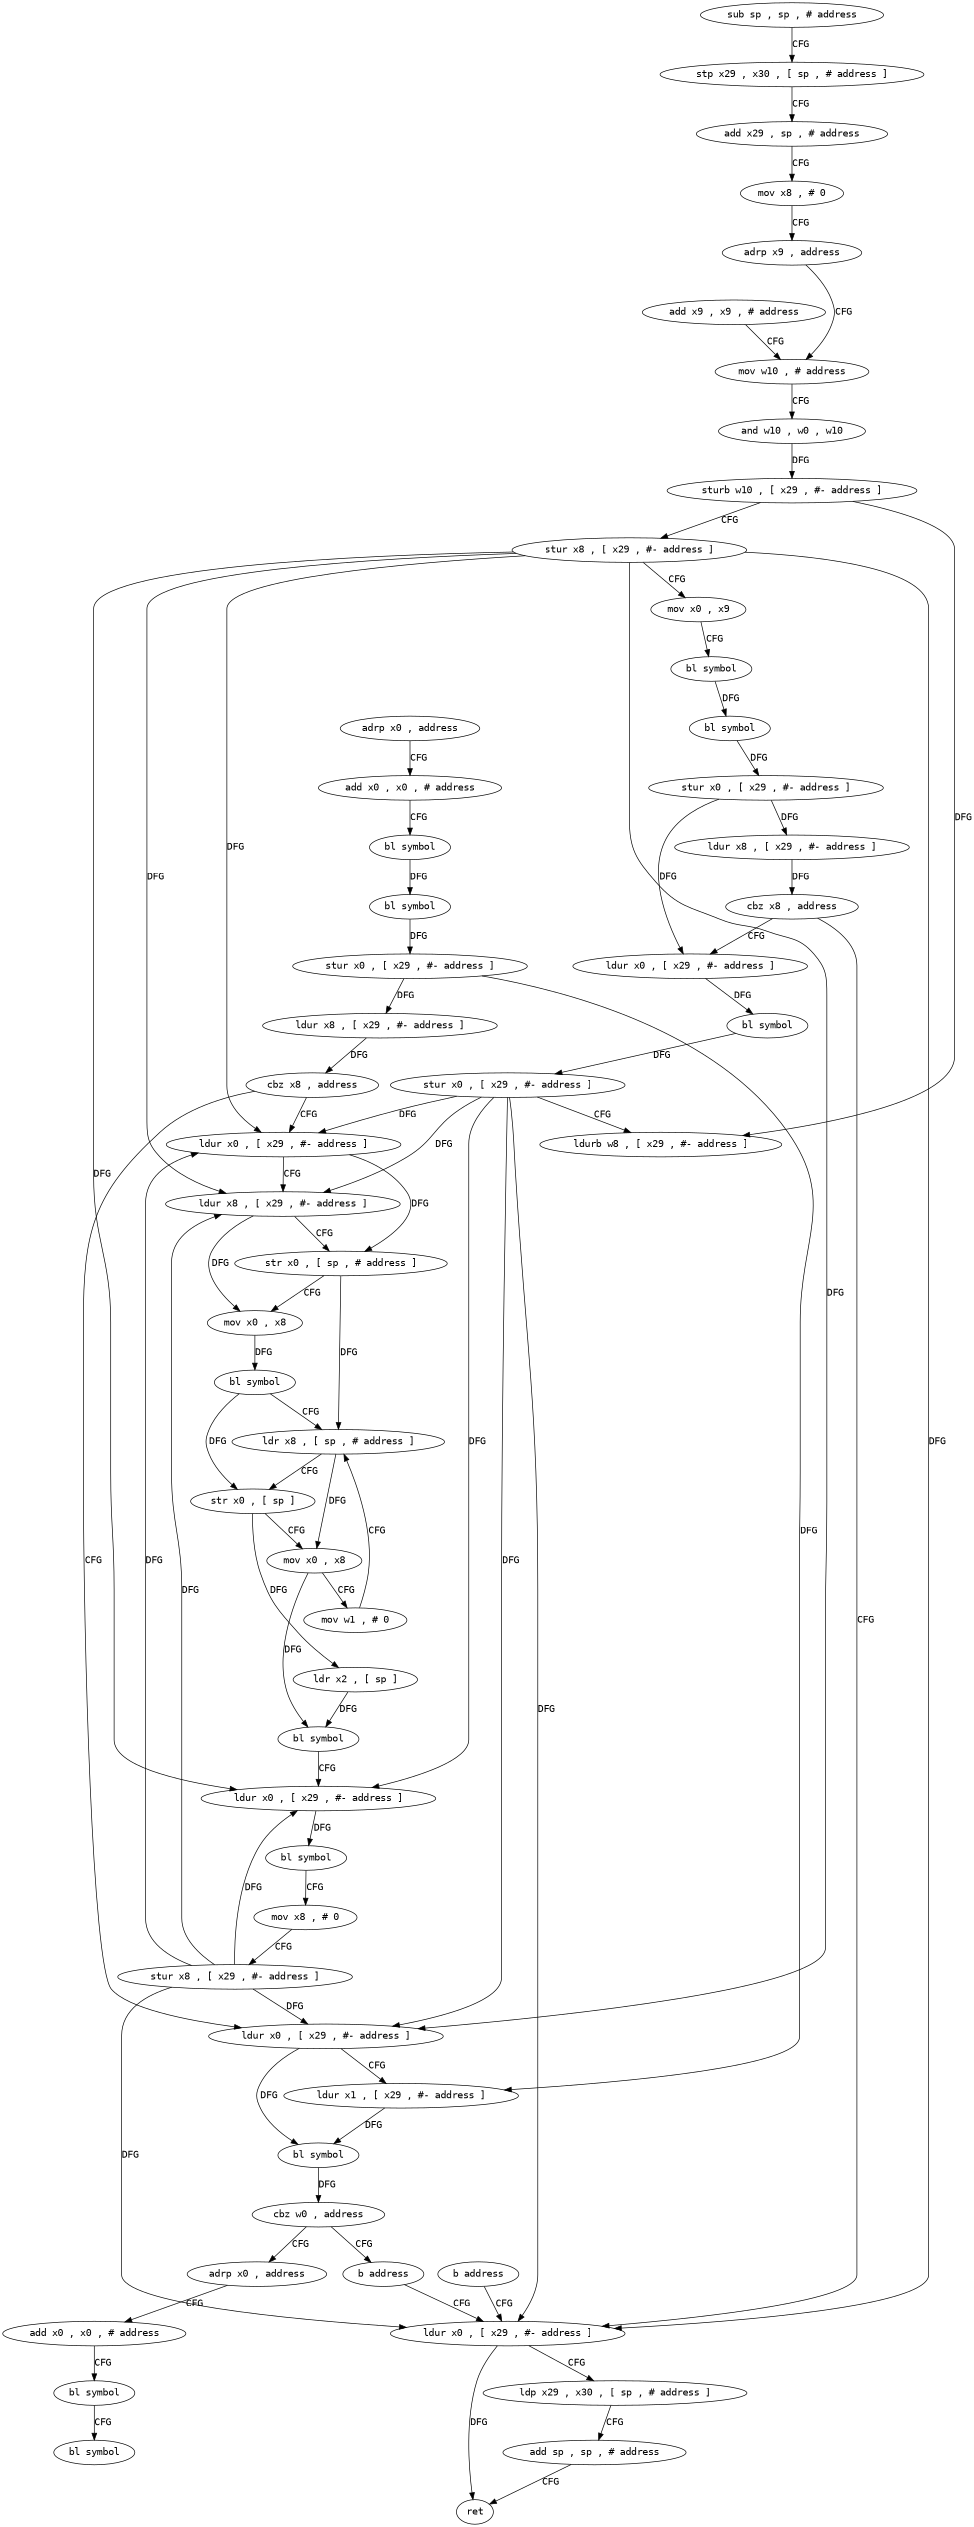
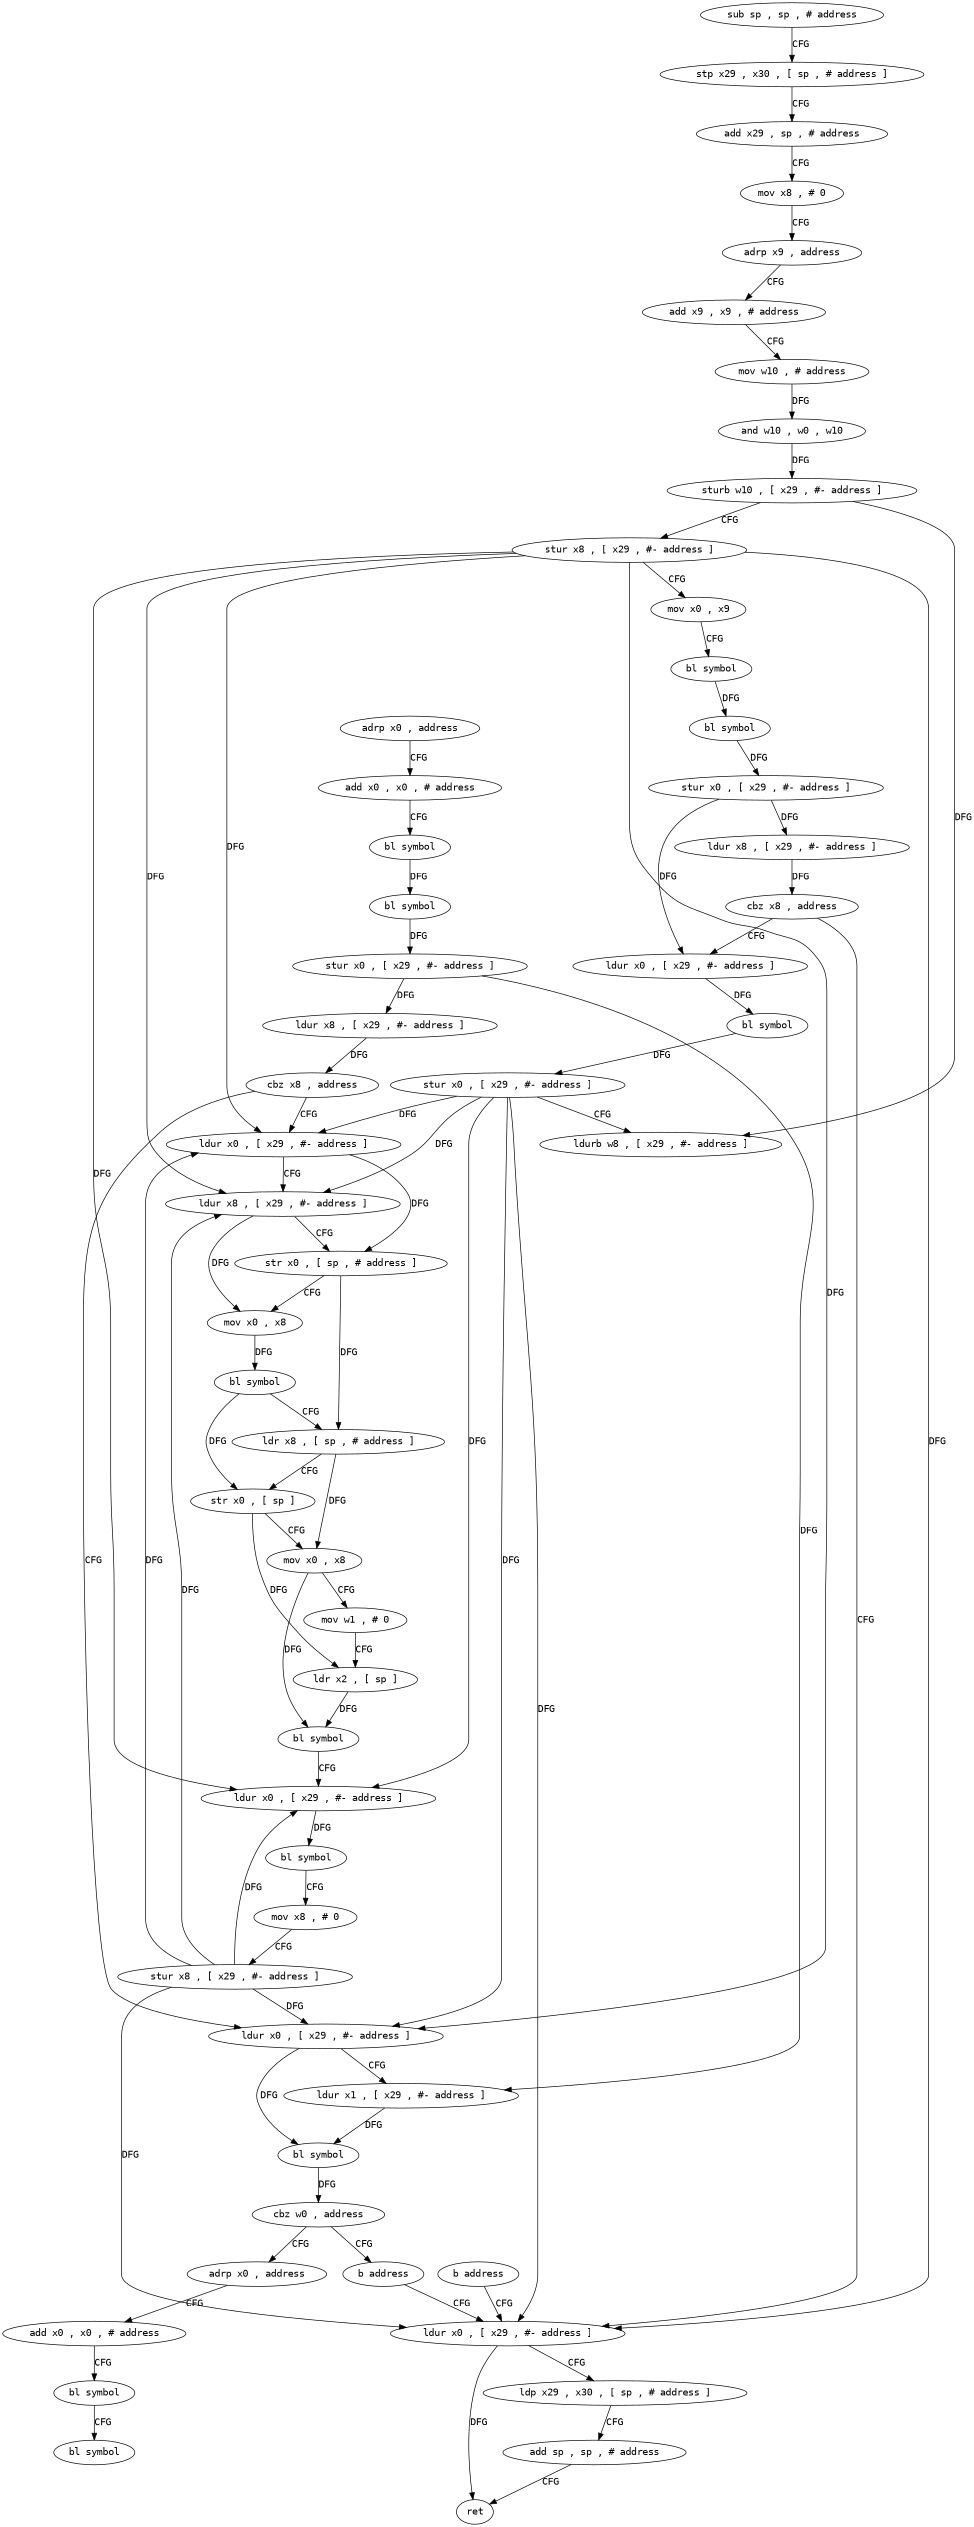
  digraph {
    fontname="DejaVu Sans Mono"
    node [fontname="DejaVu Sans Mono"]
    edge [fontname="DejaVu Sans Mono"]
    n1 [label="sub sp , sp , # address"]
    n2 [label="stp x29 , x30 , [ sp , # address ]"]
    n3 [label="add x29 , sp , # address"]
    n4 [label="mov x8 , # 0"]
    n5 [label="adrp x9 , address"]
    n6 [label="add x9 , x9 , # address"]
    n7 [label="mov w10 , # address"]
    n8 [label="and w10 , w0 , w10"]
    n9 [label="sturb w10 , [ x29 , #- address ]"]
    n10 [label="stur x8 , [ x29 , #- address ]"]
    n11 [label="ldurb w8 , [ x29 , #- address ]"]
    n12 [label="mov x0 , x9"]
    n13 [label="ldur x0 , [ x29 , #- address ]"]
    n14 [label="ldur x0 , [ x29 , #- address ]"]
    n15 [label="ldur x0 , [ x29 , #- address ]"]
    n16 [label="ldur x8 , [ x29 , #- address ]"]
    n17 [label="ldur x0 , [ x29 , #- address ]"]
    n18 [label="bl symbol"]
    n19 [label="ldp x29 , x30 , [ sp , # address ]"]
    n20 [label=ret]
    n21 [label="str x0 , [ sp , # address ]"]
    n22 [label="ldur x1 , [ x29 , #- address ]"]
    n23 [label="bl symbol"]
    n24 [label="mov x0 , x8"]
    n25 [label="bl symbol"]
    n26 [label="bl symbol"]
    n27 [label="stur x0 , [ x29 , #- address ]"]
    n28 [label="ldur x8 , [ x29 , #- address ]"]
    n29 [label="ldur x0 , [ x29 , #- address ]"]
    n30 [label="cbz x8 , address"]
    n31 [label="bl symbol"]
    n32 [label="add sp , sp , # address"]
    n33 [label="stur x0 , [ x29 , #- address ]"]
    n34 [label="adrp x0 , address"]
    n35 [label="add x0 , x0 , # address"]
    n36 [label="b address"]
    n37 [label="bl symbol"]
    n38 [label="bl symbol"]
    n39 [label="stur x0 , [ x29 , #- address ]"]
    n40 [label="ldur x8 , [ x29 , #- address ]"]
    n41 [label="cbz x8 , address"]
    n42 [label="ldr x8 , [ sp , # address ]"]
    n43 [label="cbz w0 , address"]
    n44 [label="bl symbol"]
    n45 [label="str x0 , [ sp ]"]
    n46 [label="mov x0 , x8"]
    n47 [label="ldr x2 , [ sp ]"]
    n48 [label="mov w1 , # 0"]
    n49 [label="bl symbol"]
    n50 [label="mov x8 , # 0"]
    n51 [label="stur x8 , [ x29 , #- address ]"]
    n52 [label="b address"]
    n53 [label="adrp x0 , address"]
    n54 [label="add x0 , x0 , # address"]
    n55 [label="bl symbol"]
    n56 [label="bl symbol"]
    n1 -> n2 [label=CFG]
    n2 -> n3 [label=CFG]
    n3 -> n4 [label=CFG]
    n4 -> n5 [label=CFG]
-   n5 -> n7 [label=CFG]
+   n5 -> n6 [label=CFG]
    n6 -> n7 [label=CFG]
-   n7 -> n8 [label=CFG]
+   n7 -> n8 [label=DFG]
    n8 -> n9 [label=DFG]
    n9 -> n10 [label=CFG]
    n9 -> n11 [label=DFG]
    n10 -> n12 [label=CFG]
    n10 -> n13 [label=DFG]
    n10 -> n14 [label=DFG]
    n10 -> n15 [label=DFG]
    n10 -> n16 [label=DFG]
    n10 -> n17 [label=DFG]
    n12 -> n18 [label=CFG]
    n13 -> n19 [label=CFG]
    n13 -> n20 [label=DFG]
    n14 -> n16 [label=CFG]
    n14 -> n21 [label=DFG]
    n15 -> n22 [label=CFG]
    n15 -> n23 [label=DFG]
    n16 -> n21 [label=CFG]
    n16 -> n24 [label=DFG]
    n17 -> n25 [label=DFG]
    n18 -> n26 [label=DFG]
    n19 -> n32 [label=CFG]
    n21 -> n24 [label=CFG]
    n21 -> n42 [label=DFG]
    n22 -> n23 [label=DFG]
    n23 -> n43 [label=DFG]
    n24 -> n44 [label=DFG]
    n25 -> n50 [label=CFG]
    n26 -> n27 [label=DFG]
    n27 -> n28 [label=DFG]
    n27 -> n29 [label=DFG]
    n28 -> n30 [label=DFG]
    n29 -> n31 [label=DFG]
    n30 -> n13 [label=CFG]
    n30 -> n29 [label=CFG]
    n31 -> n33 [label=DFG]
    n32 -> n20 [label=CFG]
    n33 -> n11 [label=CFG]
    n33 -> n13 [label=DFG]
    n33 -> n14 [label=DFG]
    n33 -> n15 [label=DFG]
    n33 -> n16 [label=DFG]
    n33 -> n17 [label=DFG]
    n34 -> n35 [label=CFG]
    n35 -> n37 [label=CFG]
    n36 -> n13 [label=CFG]
    n37 -> n38 [label=DFG]
    n38 -> n39 [label=DFG]
    n39 -> n22 [label=DFG]
    n39 -> n40 [label=DFG]
    n40 -> n41 [label=DFG]
    n41 -> n14 [label=CFG]
    n41 -> n15 [label=CFG]
    n42 -> n45 [label=CFG]
    n42 -> n46 [label=DFG]
    n43 -> n52 [label=CFG]
    n43 -> n53 [label=CFG]
    n44 -> n42 [label=CFG]
    n44 -> n45 [label=DFG]
    n45 -> n46 [label=CFG]
    n45 -> n47 [label=DFG]
    n46 -> n48 [label=CFG]
    n46 -> n49 [label=DFG]
    n47 -> n49 [label=DFG]
-   n48 -> n42 [label=CFG]
+   n48 -> n47 [label=CFG]
    n49 -> n17 [label=CFG]
    n50 -> n51 [label=CFG]
    n51 -> n13 [label=DFG]
    n51 -> n14 [label=DFG]
    n51 -> n15 [label=DFG]
    n51 -> n16 [label=DFG]
    n51 -> n17 [label=DFG]
    n52 -> n13 [label=CFG]
    n53 -> n54 [label=CFG]
    n54 -> n55 [label=CFG]
    n55 -> n56 [label=CFG]
  }
